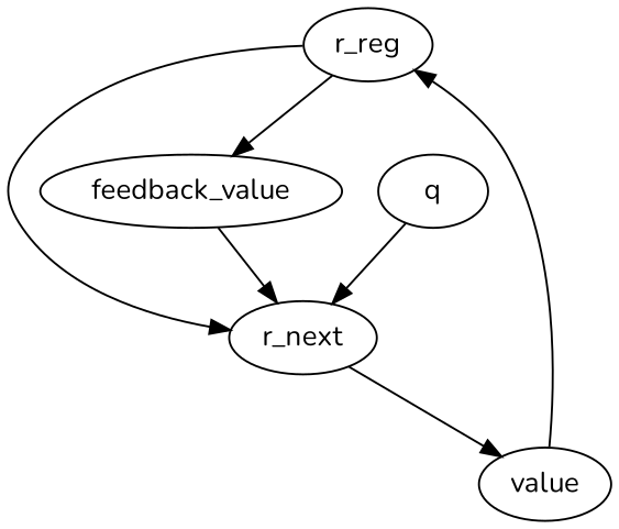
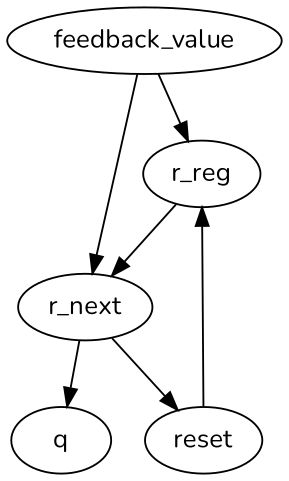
  strict digraph {
    fontname=Nunito
    node [fontname=Nunito]
    edge [fontname=Nunito weight=1.0]
    r_reg
    r_next
    feedback_value
    q
-   reset [label=value]
+   reset
    r_reg -> r_next
-   r_reg -> feedback_value
-   q -> r_next
+   feedback_value -> r_reg
+   r_next -> q
    r_next -> reset
    feedback_value -> r_next
    reset -> r_reg [weight=2.0]
  }
